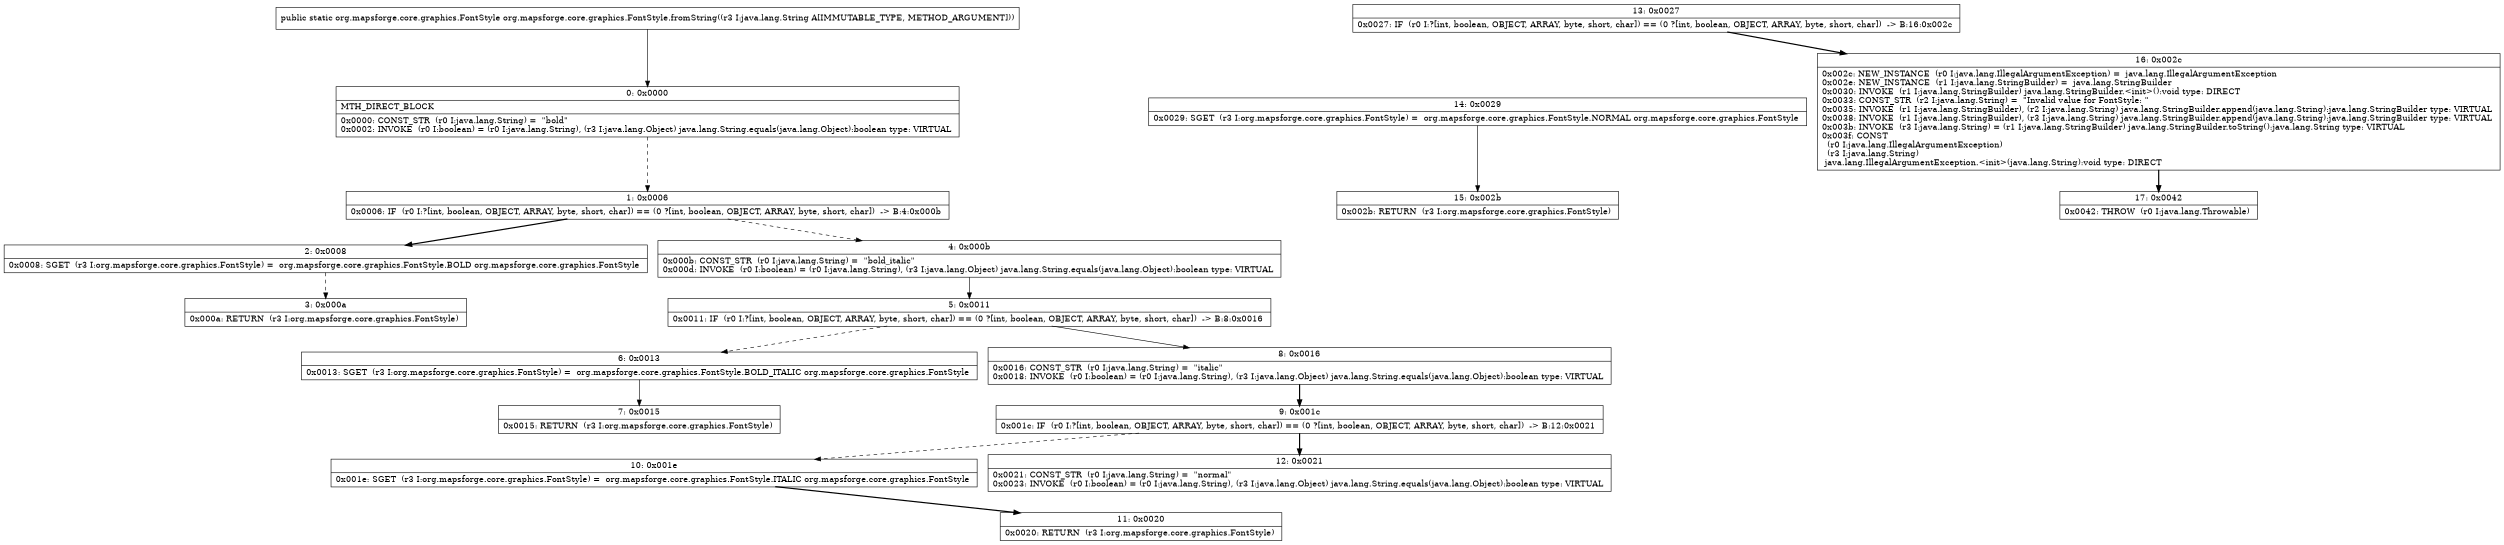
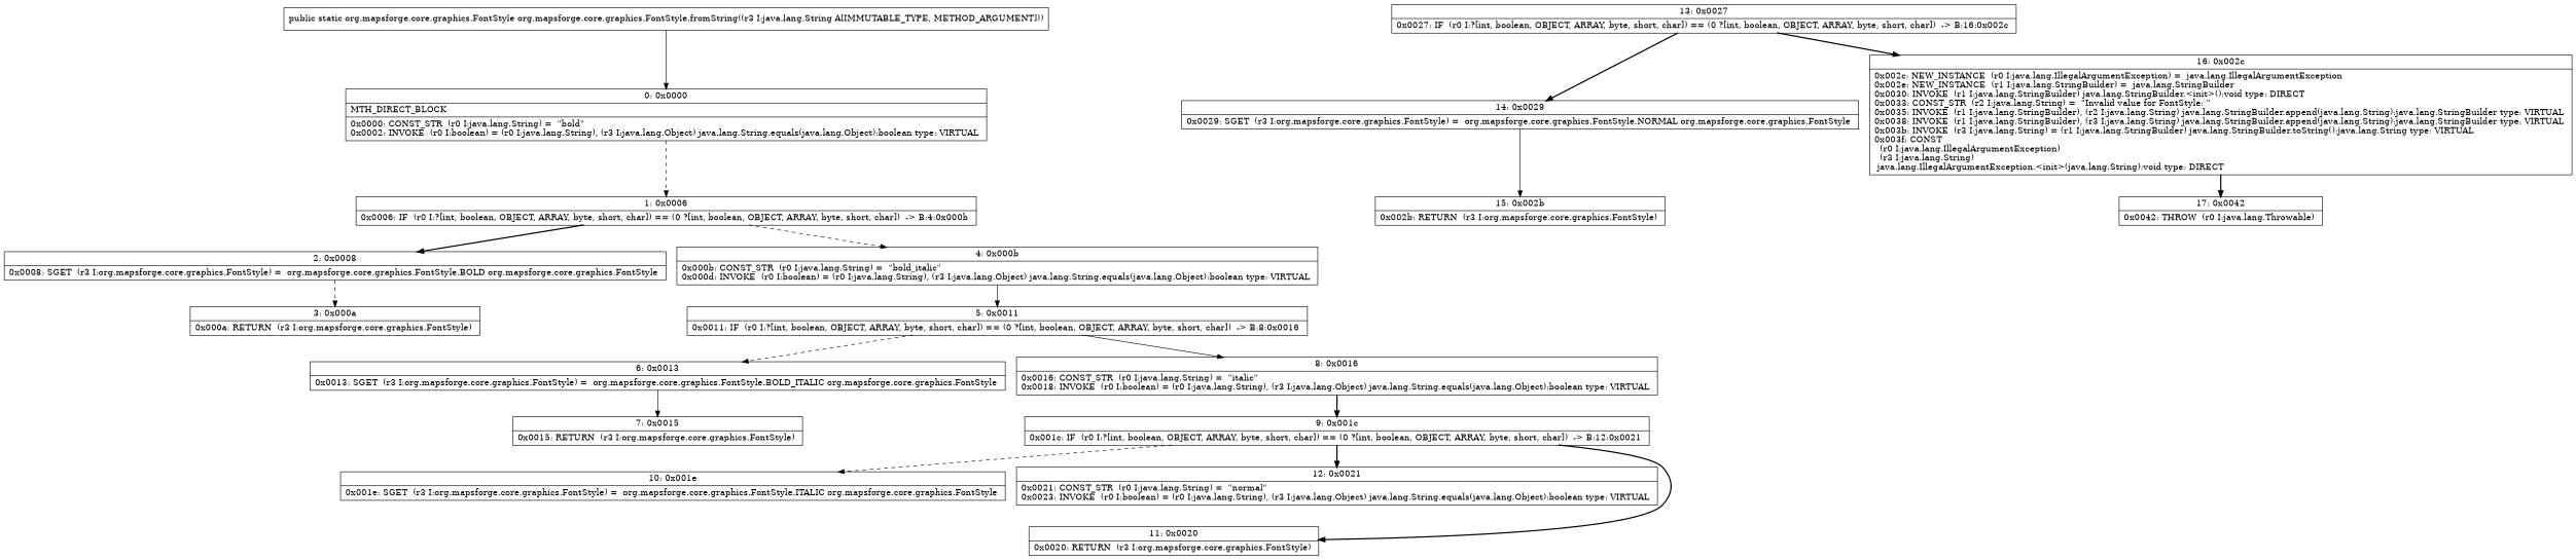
  digraph {
    node [shape=record]
    edge [style=bold]
    n1 [label="{0\:\ 0x0000|MTH_DIRECT_BLOCK\l|0x0000: CONST_STR  (r0 I:java.lang.String) =  \"bold\" \l0x0002: INVOKE  (r0 I:boolean) = (r0 I:java.lang.String), (r3 I:java.lang.Object) java.lang.String.equals(java.lang.Object):boolean type: VIRTUAL \l}"]
    n2 [label="{1\:\ 0x0006|0x0006: IF  (r0 I:?[int, boolean, OBJECT, ARRAY, byte, short, char]) == (0 ?[int, boolean, OBJECT, ARRAY, byte, short, char])  \-\> B:4:0x000b \l}"]
    n3 [label="{2\:\ 0x0008|0x0008: SGET  (r3 I:org.mapsforge.core.graphics.FontStyle) =  org.mapsforge.core.graphics.FontStyle.BOLD org.mapsforge.core.graphics.FontStyle \l}"]
    n4 [label="{4\:\ 0x000b|0x000b: CONST_STR  (r0 I:java.lang.String) =  \"bold_italic\" \l0x000d: INVOKE  (r0 I:boolean) = (r0 I:java.lang.String), (r3 I:java.lang.Object) java.lang.String.equals(java.lang.Object):boolean type: VIRTUAL \l}"]
    n5 [label="{3\:\ 0x000a|0x000a: RETURN  (r3 I:org.mapsforge.core.graphics.FontStyle) \l}"]
    n6 [label="{5\:\ 0x0011|0x0011: IF  (r0 I:?[int, boolean, OBJECT, ARRAY, byte, short, char]) == (0 ?[int, boolean, OBJECT, ARRAY, byte, short, char])  \-\> B:8:0x0016 \l}"]
    n7 [label="{6\:\ 0x0013|0x0013: SGET  (r3 I:org.mapsforge.core.graphics.FontStyle) =  org.mapsforge.core.graphics.FontStyle.BOLD_ITALIC org.mapsforge.core.graphics.FontStyle \l}"]
    n8 [label="{8\:\ 0x0016|0x0016: CONST_STR  (r0 I:java.lang.String) =  \"italic\" \l0x0018: INVOKE  (r0 I:boolean) = (r0 I:java.lang.String), (r3 I:java.lang.Object) java.lang.String.equals(java.lang.Object):boolean type: VIRTUAL \l}"]
    n9 [label="{7\:\ 0x0015|0x0015: RETURN  (r3 I:org.mapsforge.core.graphics.FontStyle) \l}"]
    n10 [label="{9\:\ 0x001c|0x001c: IF  (r0 I:?[int, boolean, OBJECT, ARRAY, byte, short, char]) == (0 ?[int, boolean, OBJECT, ARRAY, byte, short, char])  \-\> B:12:0x0021 \l}"]
    n11 [label="{10\:\ 0x001e|0x001e: SGET  (r3 I:org.mapsforge.core.graphics.FontStyle) =  org.mapsforge.core.graphics.FontStyle.ITALIC org.mapsforge.core.graphics.FontStyle \l}"]
    n12 [label="{12\:\ 0x0021|0x0021: CONST_STR  (r0 I:java.lang.String) =  \"normal\" \l0x0023: INVOKE  (r0 I:boolean) = (r0 I:java.lang.String), (r3 I:java.lang.Object) java.lang.String.equals(java.lang.Object):boolean type: VIRTUAL \l}"]
    n13 [label="{11\:\ 0x0020|0x0020: RETURN  (r3 I:org.mapsforge.core.graphics.FontStyle) \l}"]
    n14 [label="{13\:\ 0x0027|0x0027: IF  (r0 I:?[int, boolean, OBJECT, ARRAY, byte, short, char]) == (0 ?[int, boolean, OBJECT, ARRAY, byte, short, char])  \-\> B:16:0x002c \l}"]
    n15 [label="{14\:\ 0x0029|0x0029: SGET  (r3 I:org.mapsforge.core.graphics.FontStyle) =  org.mapsforge.core.graphics.FontStyle.NORMAL org.mapsforge.core.graphics.FontStyle \l}"]
    n16 [label="{16\:\ 0x002c|0x002c: NEW_INSTANCE  (r0 I:java.lang.IllegalArgumentException) =  java.lang.IllegalArgumentException \l0x002e: NEW_INSTANCE  (r1 I:java.lang.StringBuilder) =  java.lang.StringBuilder \l0x0030: INVOKE  (r1 I:java.lang.StringBuilder) java.lang.StringBuilder.\<init\>():void type: DIRECT \l0x0033: CONST_STR  (r2 I:java.lang.String) =  \"Invalid value for FontStyle: \" \l0x0035: INVOKE  (r1 I:java.lang.StringBuilder), (r2 I:java.lang.String) java.lang.StringBuilder.append(java.lang.String):java.lang.StringBuilder type: VIRTUAL \l0x0038: INVOKE  (r1 I:java.lang.StringBuilder), (r3 I:java.lang.String) java.lang.StringBuilder.append(java.lang.String):java.lang.StringBuilder type: VIRTUAL \l0x003b: INVOKE  (r3 I:java.lang.String) = (r1 I:java.lang.StringBuilder) java.lang.StringBuilder.toString():java.lang.String type: VIRTUAL \l0x003f: CONST  \l  (r0 I:java.lang.IllegalArgumentException)\l  (r3 I:java.lang.String)\l java.lang.IllegalArgumentException.\<init\>(java.lang.String):void type: DIRECT \l}"]
    n17 [label="{15\:\ 0x002b|0x002b: RETURN  (r3 I:org.mapsforge.core.graphics.FontStyle) \l}"]
    n18 [label="{17\:\ 0x0042|0x0042: THROW  (r0 I:java.lang.Throwable) \l}"]
    n19 [label="{public static org.mapsforge.core.graphics.FontStyle org.mapsforge.core.graphics.FontStyle.fromString((r3 I:java.lang.String A[IMMUTABLE_TYPE, METHOD_ARGUMENT])) }"]
    n1 -> n2 [style=dashed]
    n2 -> n3
    n2 -> n4 [style=dashed]
    n3 -> n5 [style=dashed]
    n4 -> n6 [style=solid]
    n6 -> n7 [style=dashed]
    n6 -> n8 [style=solid]
    n7 -> n9 [style=solid]
    n8 -> n10
    n10 -> n11 [style=dashed]
    n10 -> n12
-   n11 -> n13
+   n10 -> n13
+   n14 -> n15
    n14 -> n16
    n15 -> n17 [style=solid]
    n16 -> n18
    n19 -> n1 [style=solid]
  }
